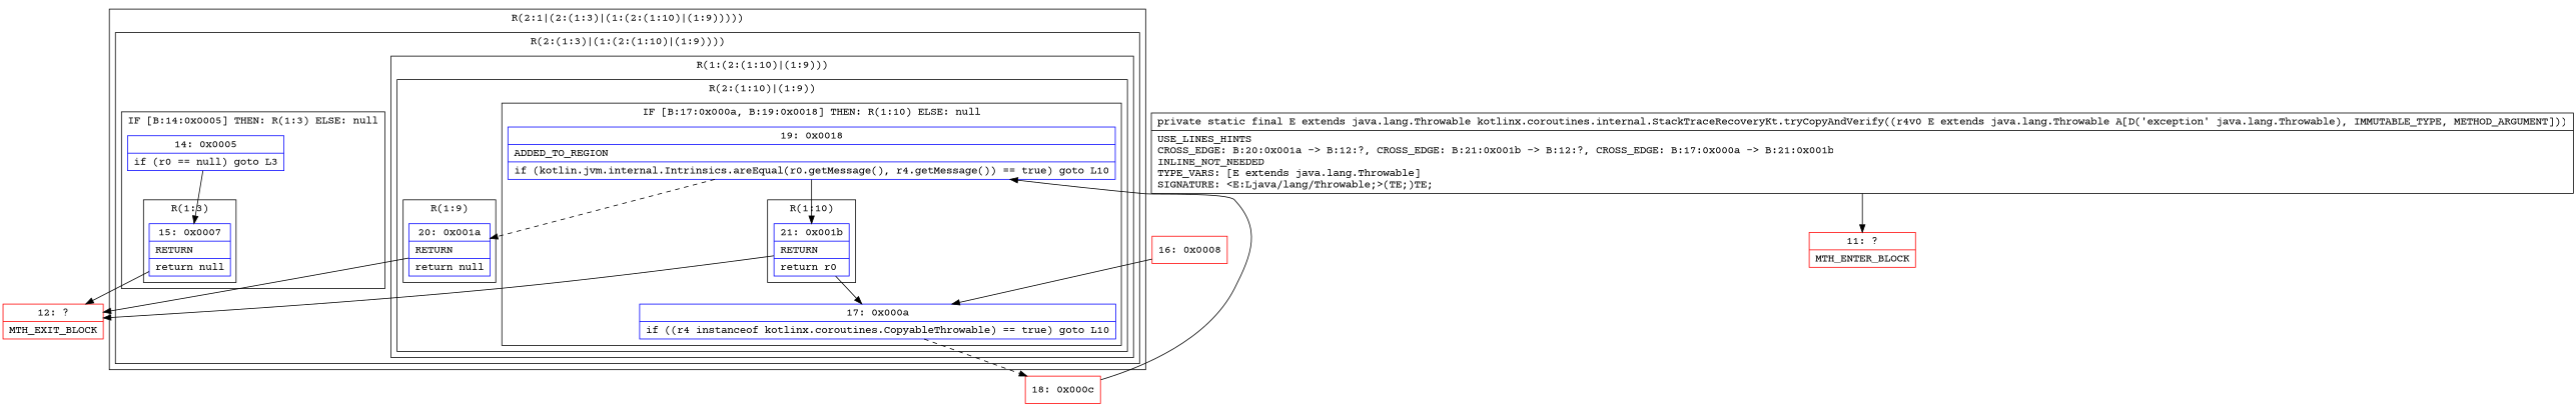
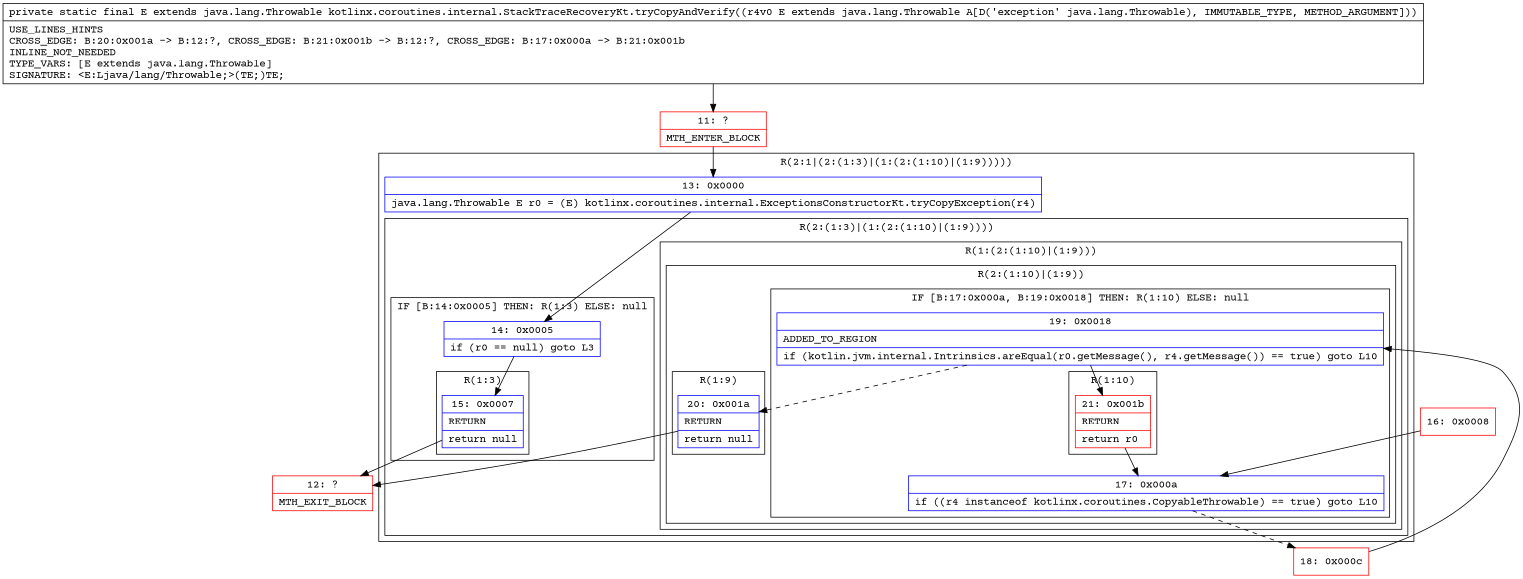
  digraph {
    fontname="Courier Prime"
    node [color=blue fontname="Courier Prime" shape=record]
    edge [fontname="Courier Prime"]
    n1 [label="{15\:\ 0x0007|RETURN\l|return null\l}"]
    n2 [label="{14\:\ 0x0005|if (r0 == null) goto L3\l}"]
-   n3 [label="{21\:\ 0x001b|RETURN\l|return r0\l}"]
+   n3 [color=red label="{21\:\ 0x001b|RETURN\l|return r0\l}"]
    n4 [label="{17\:\ 0x000a|if ((r4 instanceof kotlinx.coroutines.CopyableThrowable) == true) goto L10\l}"]
    n5 [label="{19\:\ 0x0018|ADDED_TO_REGION\l|if (kotlin.jvm.internal.Intrinsics.areEqual(r0.getMessage(), r4.getMessage()) == true) goto L10\l}"]
    n6 [label="{20\:\ 0x001a|RETURN\l|return null\l}"]
+   n7 [label="{13\:\ 0x0000|java.lang.Throwable E r0 = (E) kotlinx.coroutines.internal.ExceptionsConstructorKt.tryCopyException(r4)\l}"]
    n8 [color=red label="{12\:\ ?|MTH_EXIT_BLOCK\l}"]
    n9 [color=red label="{18\:\ 0x000c}"]
    n10 [color=red label="{16\:\ 0x0008}"]
    n11 [color=red label="{11\:\ ?|MTH_ENTER_BLOCK\l}"]
    n12 [label="{private static final E extends java.lang.Throwable kotlinx.coroutines.internal.StackTraceRecoveryKt.tryCopyAndVerify((r4v0 E extends java.lang.Throwable A[D('exception' java.lang.Throwable), IMMUTABLE_TYPE, METHOD_ARGUMENT]))  | USE_LINES_HINTS\lCROSS_EDGE: B:20:0x001a \-\> B:12:?, CROSS_EDGE: B:21:0x001b \-\> B:12:?, CROSS_EDGE: B:17:0x000a \-\> B:21:0x001b\lINLINE_NOT_NEEDED\lTYPE_VARS: [E extends java.lang.Throwable]\lSIGNATURE: \<E:Ljava\/lang\/Throwable;\>(TE;)TE;\l}" color=""]
    subgraph cluster_1 {
      label="R(2:1|(2:(1:3)|(1:(2:(1:10)|(1:9)))))"
+     n7
      subgraph cluster_2 {
        label="R(2:(1:3)|(1:(2:(1:10)|(1:9))))"
        subgraph cluster_3 {
          label="IF [B:14:0x0005] THEN: R(1:3) ELSE: null"
          n2
          subgraph cluster_4 {
            label="R(1:3)"
            n1
          }
        }
        subgraph cluster_5 {
          label="R(1:(2:(1:10)|(1:9)))"
          subgraph cluster_6 {
            label="R(2:(1:10)|(1:9))"
            subgraph cluster_7 {
              label="IF [B:17:0x000a, B:19:0x0018] THEN: R(1:10) ELSE: null"
              n4
              n5
              subgraph cluster_8 {
                label="R(1:10)"
                n3
              }
            }
            subgraph cluster_9 {
              label="R(1:9)"
              n6
            }
          }
        }
      }
    }
    n1 -> n8
    n2 -> n1
    n3 -> n4
-   n3 -> n8
    n4 -> n9 [style=dashed]
    n5 -> n3
    n5 -> n6 [style=dashed]
    n6 -> n8
+   n7 -> n2
    n9 -> n5
    n10 -> n4
+   n11 -> n7
    n12 -> n11
  }
